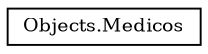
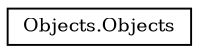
  digraph {
    rankdir=LR
    fontname="DejaVu Serif"
-   n1 [color=black fillcolor=white fontname="DejaVu Serif" fontsize=10 height=0.2 label="Objects.Medicos" shape=record style=filled width=0.4]
+   n1 [color=black fillcolor=white fontname="DejaVu Serif" fontsize=10 height=0.2 label="Objects.Objects" shape=record style=filled width=0.4]
  }
